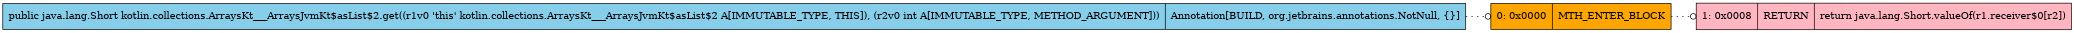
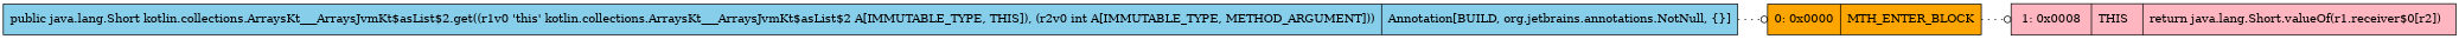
  digraph {
    rankdir=LR
    node [shape=record style=filled]
    edge [style=dotted arrowhead=odot]
    n1 [label="{0\:\ 0x0000|MTH_ENTER_BLOCK\l}" fillcolor=orange]
-   n2 [label="{1\:\ 0x0008|RETURN\l|return java.lang.Short.valueOf(r1.receiver$0[r2])\l}" fillcolor=lightpink]
+   n2 [label="{1\:\ 0x0008|THIS\l|return java.lang.Short.valueOf(r1.receiver$0[r2])\l}" fillcolor=lightpink]
    n3 [label="{public java.lang.Short kotlin.collections.ArraysKt___ArraysJvmKt$asList$2.get((r1v0 'this' kotlin.collections.ArraysKt___ArraysJvmKt$asList$2 A[IMMUTABLE_TYPE, THIS]), (r2v0 int A[IMMUTABLE_TYPE, METHOD_ARGUMENT]))  | Annotation[BUILD, org.jetbrains.annotations.NotNull, \{\}]\l}" fillcolor=skyblue]
    n1 -> n2
    n3 -> n1
  }
